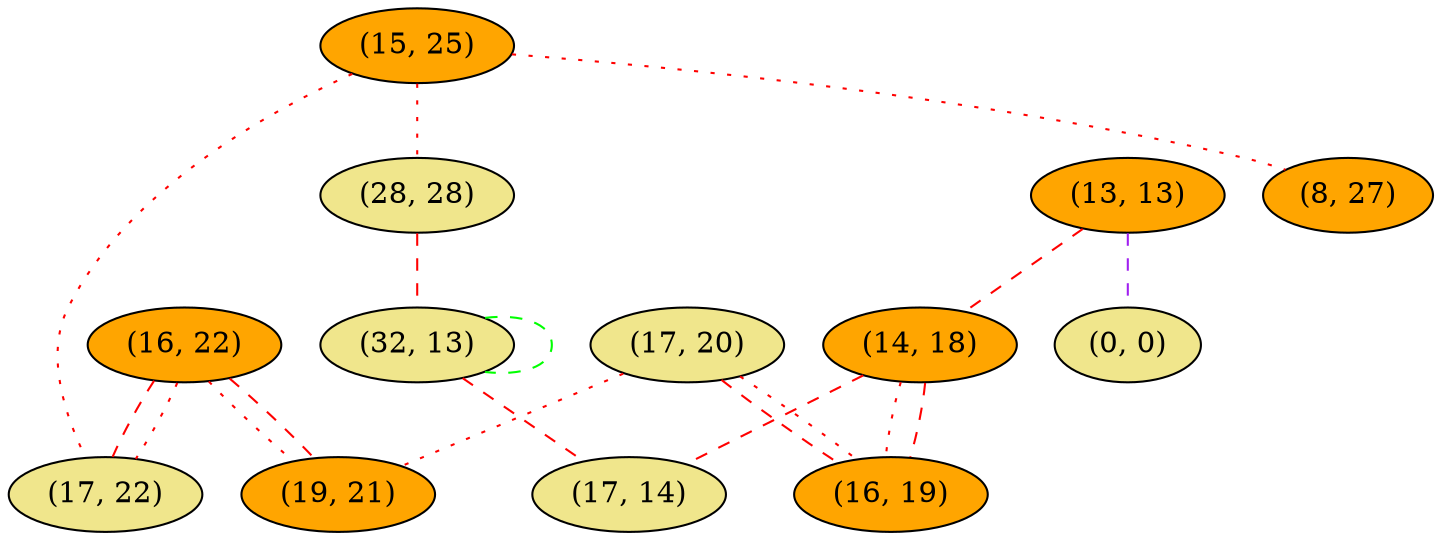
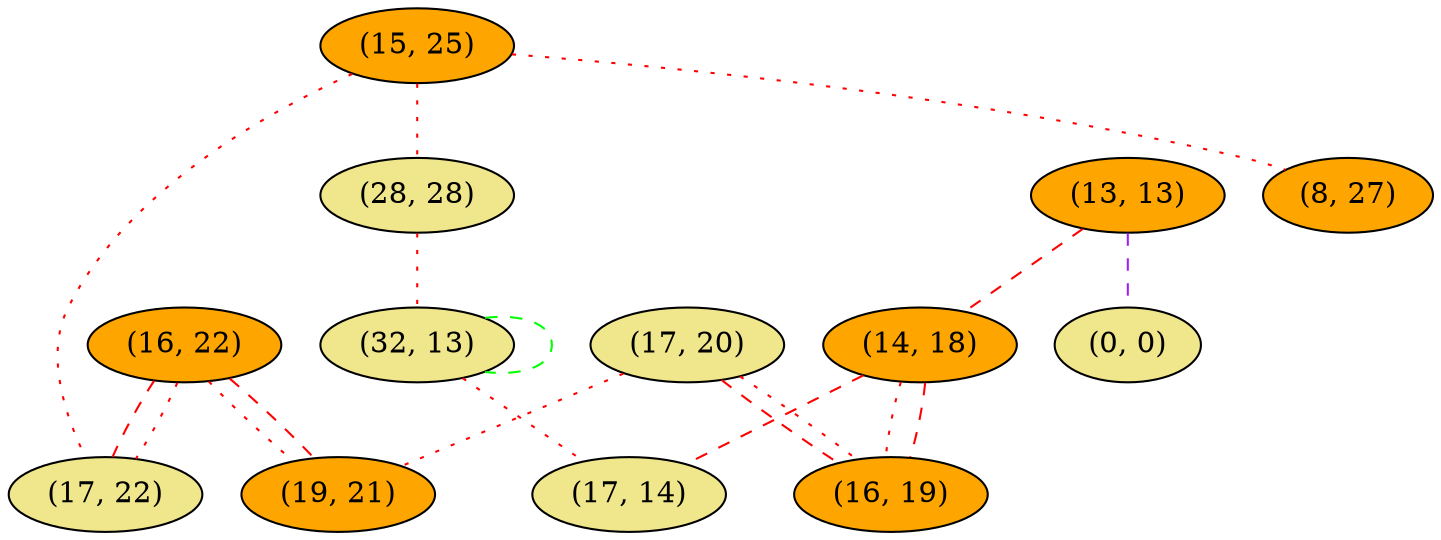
  graph {
    node [fillcolor=orange style=filled]
    edge [color=red style=dashed weight=1]
    n1 [label="(16, 22)"]
    "(17, 22)" [fillcolor=khaki]
    "(19, 21)"
    "(0, 0)" [fillcolor=khaki]
    "(13, 13)"
    "(14, 18)"
    "(17, 14)" [fillcolor=khaki]
    "(15, 25)"
    "(28, 28)" [fillcolor=khaki]
    "(8, 27)"
    "(32, 13)" [fillcolor=khaki]
    "(17, 20)" [fillcolor=khaki]
    "(16, 19)"
    n1 -- "(17, 22)"
    n1 -- "(17, 22)" [style=dotted]
    n1 -- "(19, 21)" [style=dotted]
    n1 -- "(19, 21)"
    "(13, 13)" -- "(0, 0)" [color=purple weight=4]
    "(13, 13)" -- "(14, 18)"
    "(14, 18)" -- "(17, 14)"
    "(14, 18)" -- "(16, 19)" [style=dotted]
    "(14, 18)" -- "(16, 19)"
    "(15, 25)" -- "(17, 22)" [style=dotted]
    "(15, 25)" -- "(28, 28)" [style=dotted]
    "(15, 25)" -- "(8, 27)" [style=dotted]
-   "(28, 28)" -- "(32, 13)"
-   "(32, 13)" -- "(17, 14)"
+   "(28, 28)" -- "(32, 13)" [style=dotted]
+   "(32, 13)" -- "(17, 14)" [style=dotted]
    "(32, 13)" -- "(32, 13)" [color=green weight=2]
    "(17, 20)" -- "(19, 21)" [style=dotted]
    "(17, 20)" -- "(16, 19)"
    "(17, 20)" -- "(16, 19)" [style=dotted]
  }
